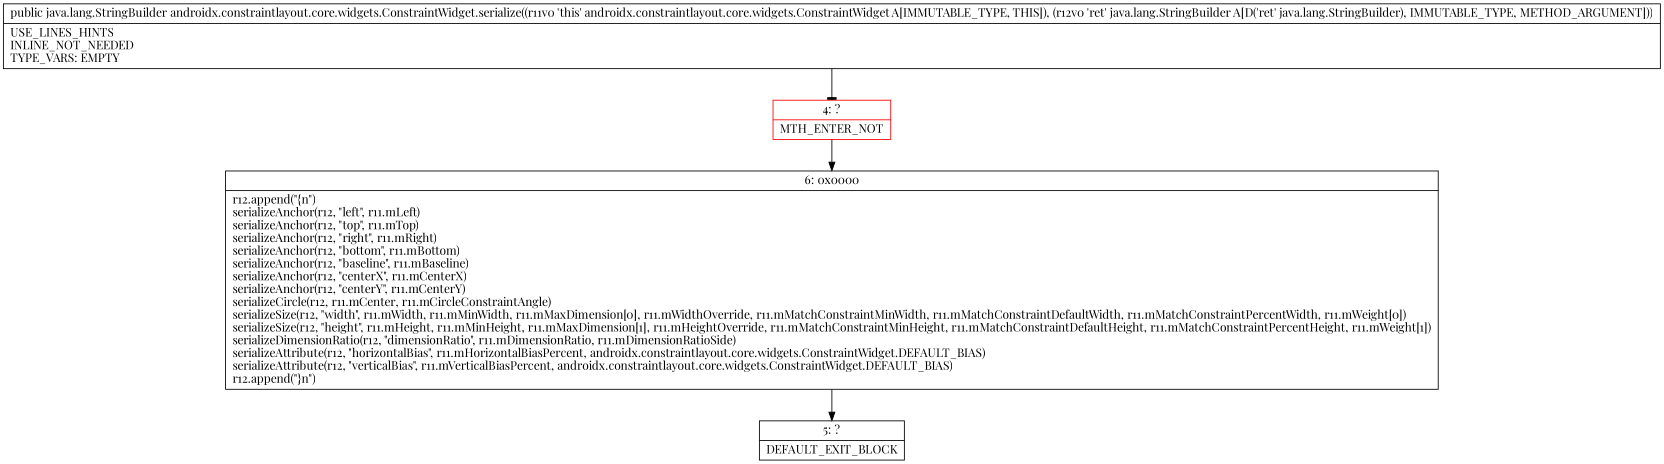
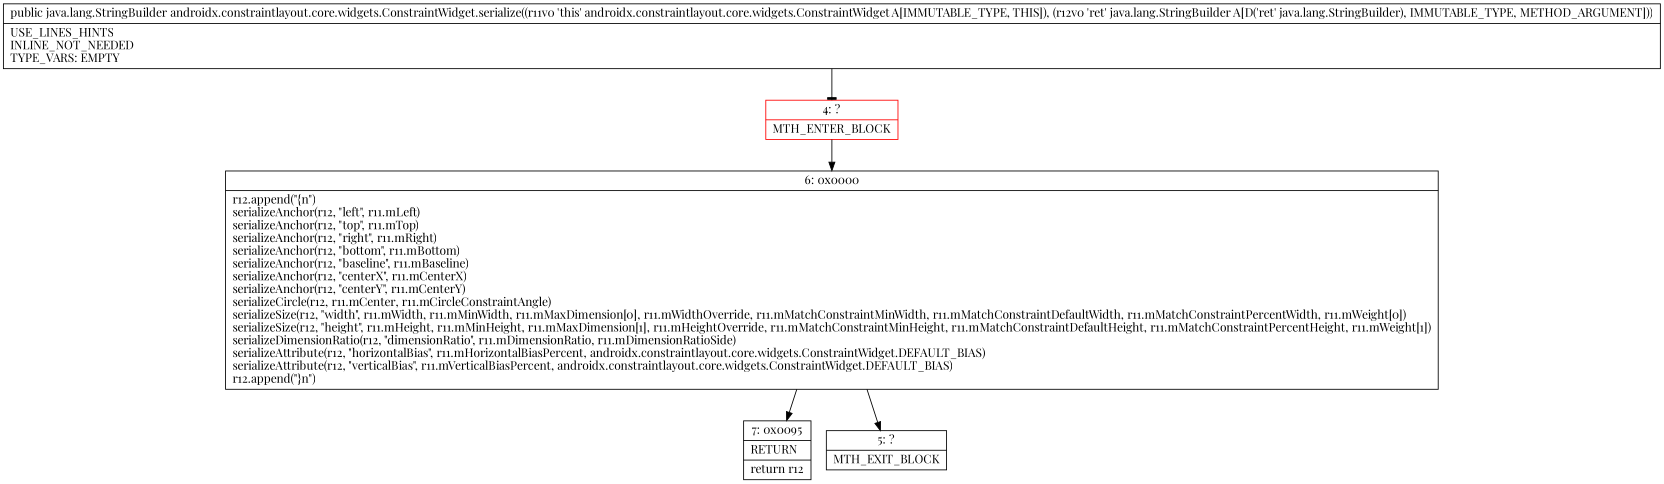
  digraph {
    fontname="Playfair Display"
    node [color=black fontname="Playfair Display" shape=record]
    edge [arrowhead=normal fontname="Playfair Display"]
-   n1 [color=red label="{4\:\ ?|MTH_ENTER_NOT\l}"]
+   n1 [color=red label="{4\:\ ?|MTH_ENTER_BLOCK\l}"]
    n2 [label="{6\:\ 0x0000|r12.append(\"\{n\")\lserializeAnchor(r12, \"left\", r11.mLeft)\lserializeAnchor(r12, \"top\", r11.mTop)\lserializeAnchor(r12, \"right\", r11.mRight)\lserializeAnchor(r12, \"bottom\", r11.mBottom)\lserializeAnchor(r12, \"baseline\", r11.mBaseline)\lserializeAnchor(r12, \"centerX\", r11.mCenterX)\lserializeAnchor(r12, \"centerY\", r11.mCenterY)\lserializeCircle(r12, r11.mCenter, r11.mCircleConstraintAngle)\lserializeSize(r12, \"width\", r11.mWidth, r11.mMinWidth, r11.mMaxDimension[0], r11.mWidthOverride, r11.mMatchConstraintMinWidth, r11.mMatchConstraintDefaultWidth, r11.mMatchConstraintPercentWidth, r11.mWeight[0])\lserializeSize(r12, \"height\", r11.mHeight, r11.mMinHeight, r11.mMaxDimension[1], r11.mHeightOverride, r11.mMatchConstraintMinHeight, r11.mMatchConstraintDefaultHeight, r11.mMatchConstraintPercentHeight, r11.mWeight[1])\lserializeDimensionRatio(r12, \"dimensionRatio\", r11.mDimensionRatio, r11.mDimensionRatioSide)\lserializeAttribute(r12, \"horizontalBias\", r11.mHorizontalBiasPercent, androidx.constraintlayout.core.widgets.ConstraintWidget.DEFAULT_BIAS)\lserializeAttribute(r12, \"verticalBias\", r11.mVerticalBiasPercent, androidx.constraintlayout.core.widgets.ConstraintWidget.DEFAULT_BIAS)\lr12.append(\"\}n\")\l}"]
-   n4 [label="{5\:\ ?|DEFAULT_EXIT_BLOCK\l}"]
+   n3 [label="{7\:\ 0x0095|RETURN\l|return r12\l}"]
+   n4 [label="{5\:\ ?|MTH_EXIT_BLOCK\l}"]
    n5 [label="{public java.lang.StringBuilder androidx.constraintlayout.core.widgets.ConstraintWidget.serialize((r11v0 'this' androidx.constraintlayout.core.widgets.ConstraintWidget A[IMMUTABLE_TYPE, THIS]), (r12v0 'ret' java.lang.StringBuilder A[D('ret' java.lang.StringBuilder), IMMUTABLE_TYPE, METHOD_ARGUMENT]))  | USE_LINES_HINTS\lINLINE_NOT_NEEDED\lTYPE_VARS: EMPTY\l}"]
    n1 -> n2
+   n2 -> n3
    n2 -> n4
    n5 -> n1 [arrowhead=tee]
  }
